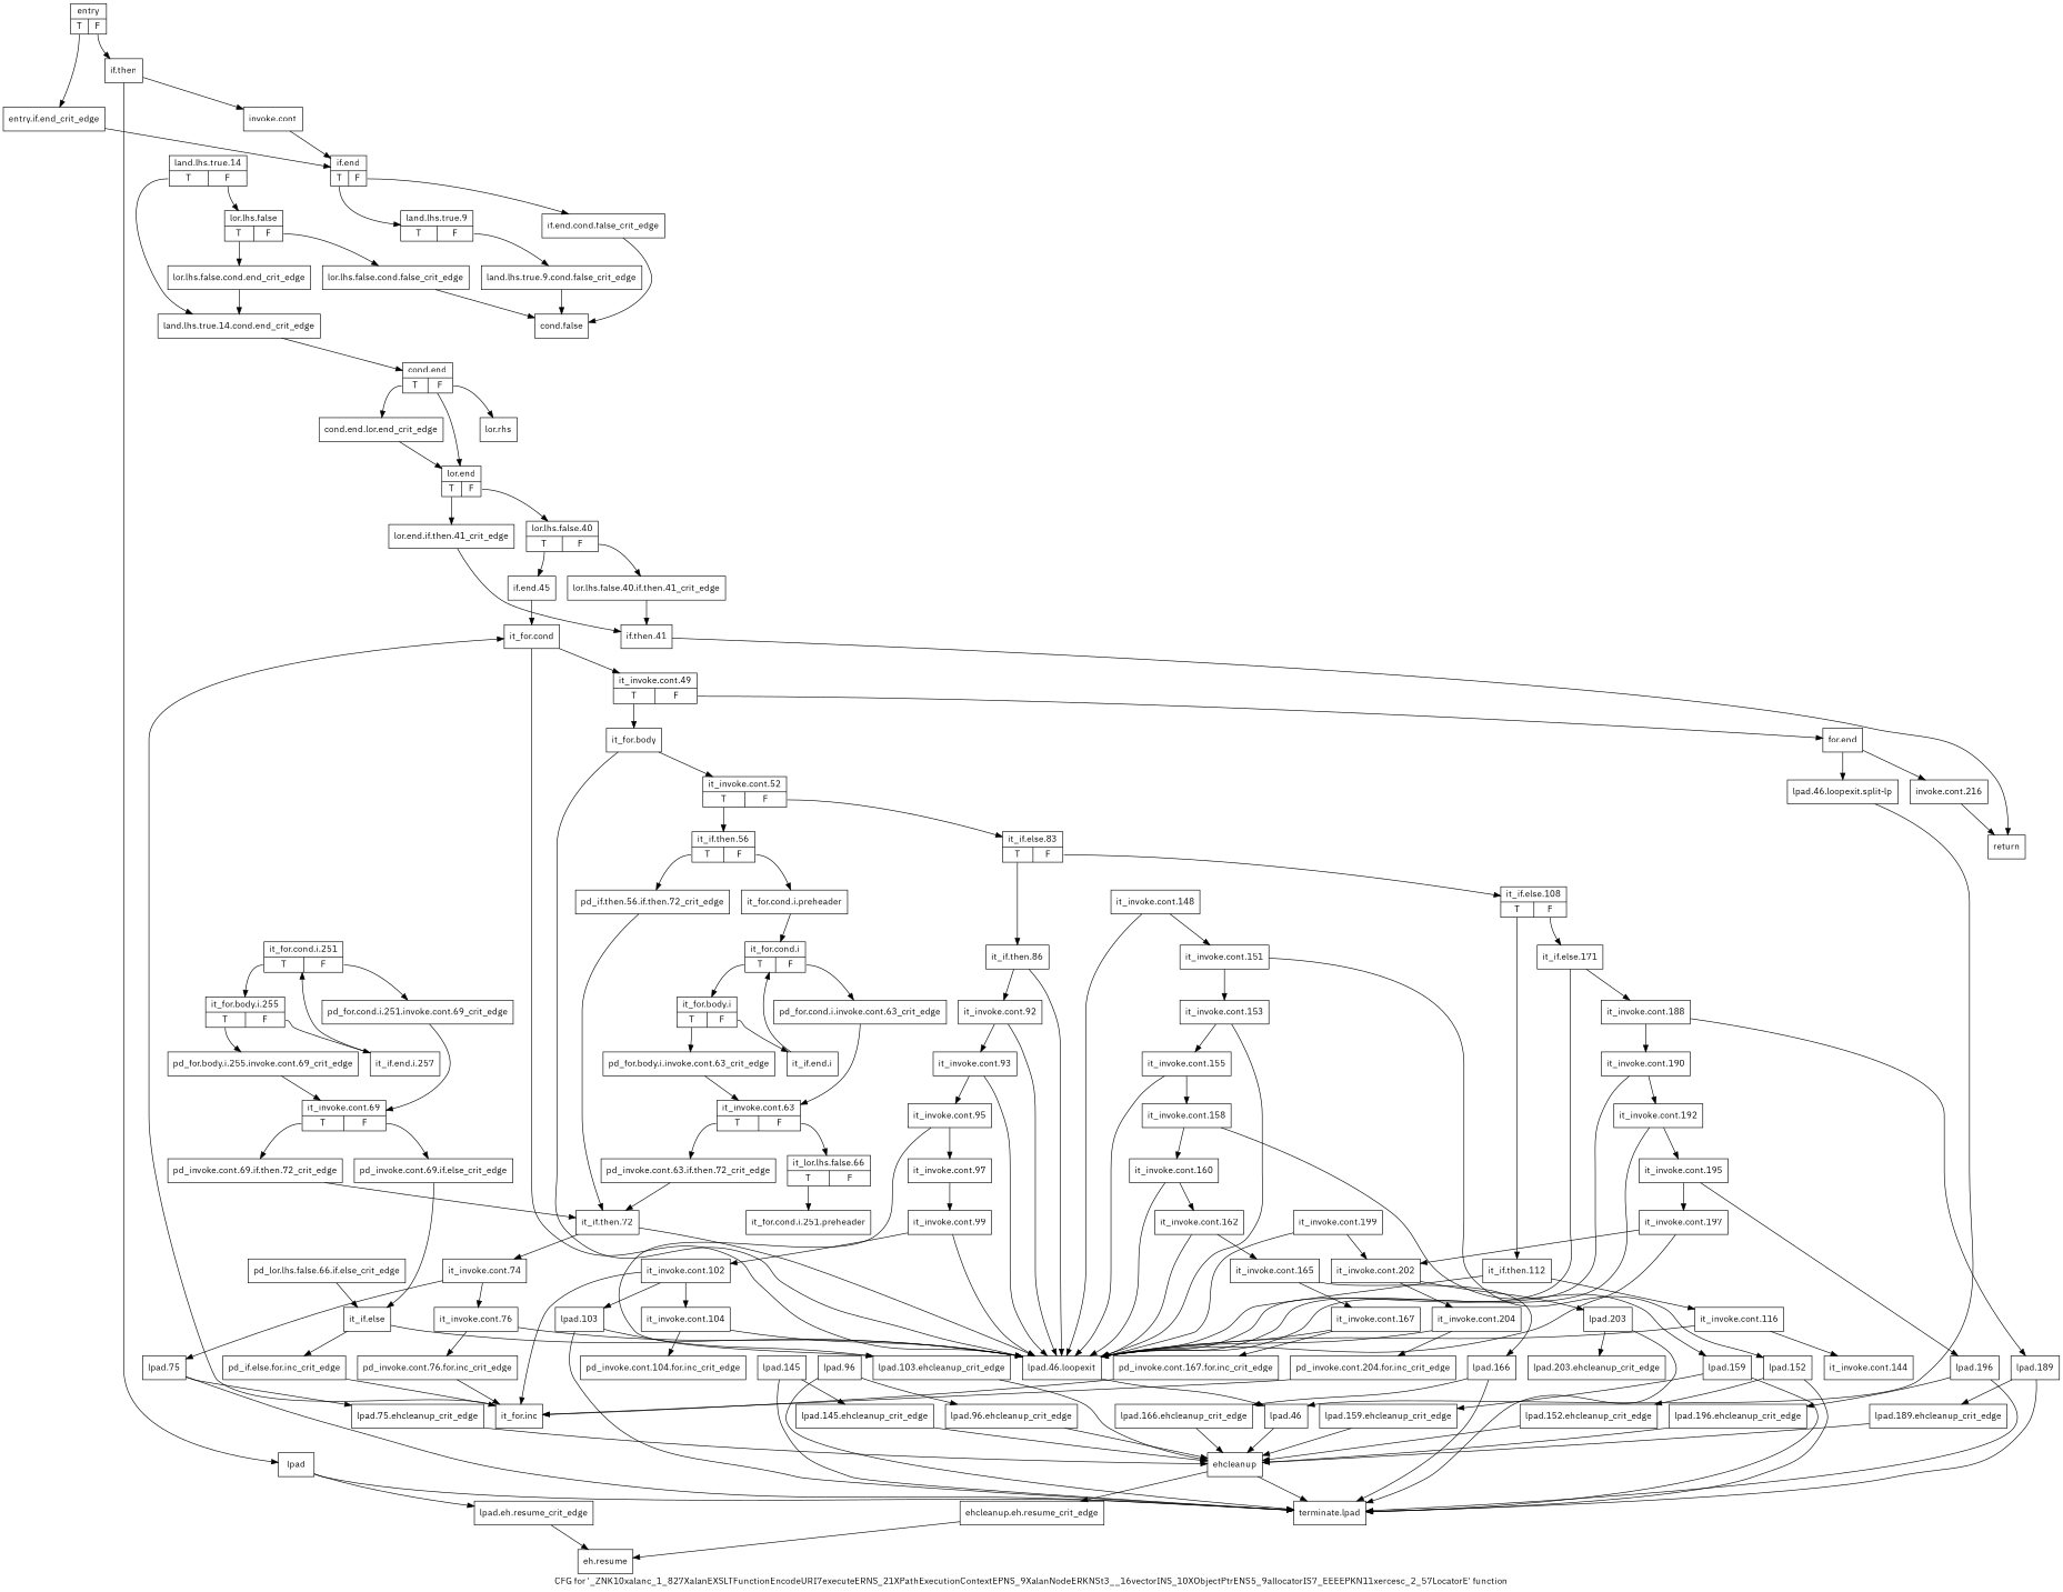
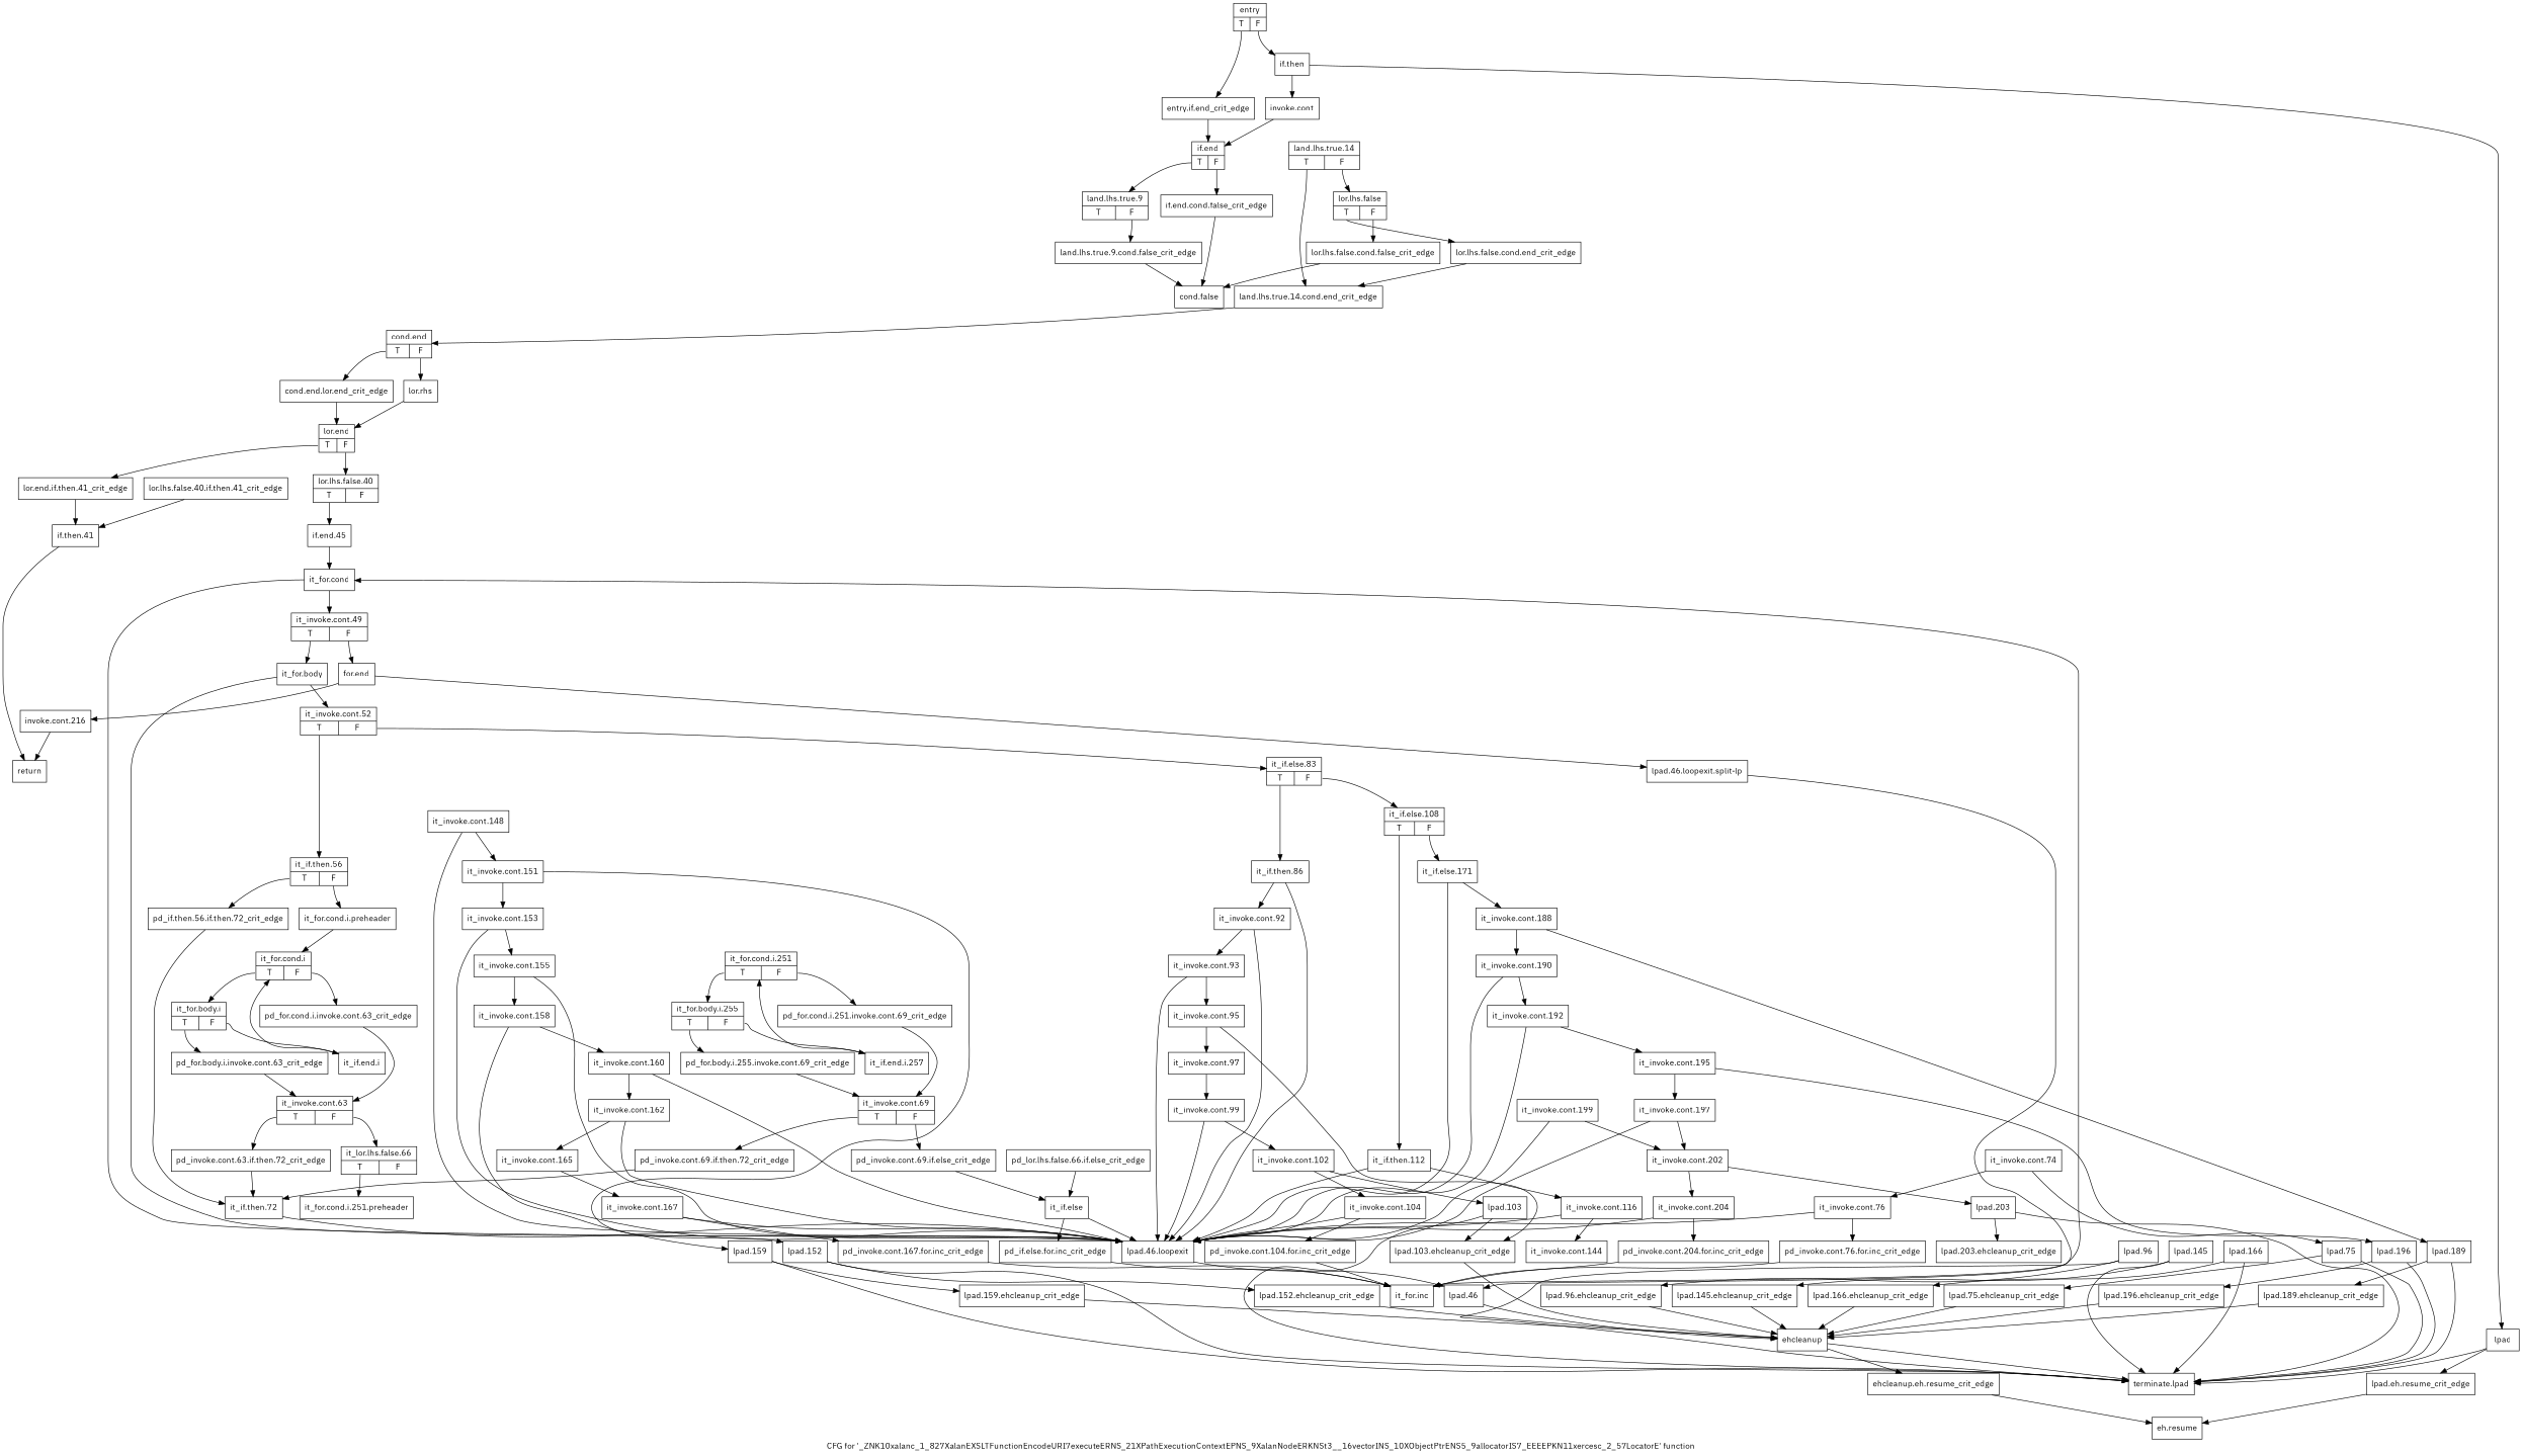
  digraph {
    fontname="IBM Plex Sans"
    label="CFG for '_ZNK10xalanc_1_827XalanEXSLTFunctionEncodeURI7executeERNS_21XPathExecutionContextEPNS_9XalanNodeERKNSt3__16vectorINS_10XObjectPtrENS5_9allocatorIS7_EEEEPKN11xercesc_2_57LocatorE' function"
    node [fontname="IBM Plex Sans" shape=record]
    edge [fontname="IBM Plex Sans"]
    n1 [label="{entry|{<s0>T|<s1>F}}"]
    n2 [label="{entry.if.end_crit_edge}"]
    n3 [label="{if.then}"]
    n4 [label="{if.end|{<s0>T|<s1>F}}"]
    n5 [label="{invoke.cont}"]
    n6 [label="{lpad}"]
    n7 [label="{land.lhs.true.9|{<s0>T|<s1>F}}"]
    n8 [label="{if.end.cond.false_crit_edge}"]
    n9 [label="{lpad.eh.resume_crit_edge}"]
    n10 [label="{terminate.lpad}"]
    n11 [label="{land.lhs.true.9.cond.false_crit_edge}"]
    n12 [label="{cond.false}"]
    n13 [label="{eh.resume}"]
    n14 [label="{land.lhs.true.14|{<s0>T|<s1>F}}"]
    n15 [label="{land.lhs.true.14.cond.end_crit_edge}"]
    n16 [label="{lor.lhs.false|{<s0>T|<s1>F}}"]
    n17 [label="{cond.end|{<s0>T|<s1>F}}"]
    n18 [label="{lor.lhs.false.cond.end_crit_edge}"]
    n19 [label="{lor.lhs.false.cond.false_crit_edge}"]
    n20 [label="{cond.end.lor.end_crit_edge}"]
    n21 [label="{lor.rhs}"]
    n22 [label="{lor.end|{<s0>T|<s1>F}}"]
    n23 [label="{lor.end.if.then.41_crit_edge}"]
    n24 [label="{lor.lhs.false.40|{<s0>T|<s1>F}}"]
    n25 [label="{if.then.41}"]
    n26 [label="{if.end.45}"]
    n27 [label="{lor.lhs.false.40.if.then.41_crit_edge}"]
    n28 [label="{return}"]
    n29 [label="{it_for.cond}"]
    n30 [label="{it_invoke.cont.49|{<s0>T|<s1>F}}"]
    n31 [label="{lpad.46.loopexit}"]
    n32 [label="{it_for.body}"]
    n33 [label="{for.end}"]
    n34 [label="{lpad.46}"]
    n35 [label="{it_invoke.cont.52|{<s0>T|<s1>F}}"]
    n36 [label="{lpad.46.loopexit.split-lp}"]
    n37 [label="{invoke.cont.216}"]
    n38 [label="{ehcleanup}"]
    n39 [label="{it_if.then.56|{<s0>T|<s1>F}}"]
    n40 [label="{it_if.else.83|{<s0>T|<s1>F}}"]
    n41 [label="{pd_if.then.56.if.then.72_crit_edge}"]
    n42 [label="{it_for.cond.i.preheader}"]
    n43 [label="{it_if.then.86}"]
    n44 [label="{it_if.else.108|{<s0>T|<s1>F}}"]
    n45 [label="{it_if.then.72}"]
    n46 [label="{it_for.cond.i|{<s0>T|<s1>F}}"]
    n47 [label="{it_invoke.cont.92}"]
    n48 [label="{it_if.then.112}"]
    n49 [label="{it_if.else.171}"]
    n50 [label="{it_invoke.cont.74}"]
    n51 [label="{it_for.body.i|{<s0>T|<s1>F}}"]
    n52 [label="{pd_for.cond.i.invoke.cont.63_crit_edge}"]
    n53 [label="{it_invoke.cont.76}"]
    n54 [label="{lpad.75}"]
    n55 [label="{pd_for.body.i.invoke.cont.63_crit_edge}"]
    n56 [label="{it_if.end.i}"]
    n57 [label="{it_invoke.cont.63|{<s0>T|<s1>F}}"]
    n58 [label="{pd_invoke.cont.63.if.then.72_crit_edge}"]
    n59 [label="{it_lor.lhs.false.66|{<s0>T|<s1>F}}"]
    n60 [label="{it_for.cond.i.251.preheader}"]
    n61 [label="{pd_lor.lhs.false.66.if.else_crit_edge}"]
    n62 [label="{it_if.else}"]
    n63 [label="{it_for.cond.i.251|{<s0>T|<s1>F}}"]
    n64 [label="{it_for.body.i.255|{<s0>T|<s1>F}}"]
    n65 [label="{pd_for.cond.i.251.invoke.cont.69_crit_edge}"]
    n66 [label="{pd_if.else.for.inc_crit_edge}"]
    n67 [label="{it_for.inc}"]
    n68 [label="{pd_for.body.i.255.invoke.cont.69_crit_edge}"]
    n69 [label="{it_if.end.i.257}"]
    n70 [label="{it_invoke.cont.69|{<s0>T|<s1>F}}"]
    n71 [label="{pd_invoke.cont.69.if.then.72_crit_edge}"]
    n72 [label="{pd_invoke.cont.69.if.else_crit_edge}"]
    n73 [label="{pd_invoke.cont.76.for.inc_crit_edge}"]
    n74 [label="{lpad.75.ehcleanup_crit_edge}"]
    n75 [label="{ehcleanup.eh.resume_crit_edge}"]
    n76 [label="{it_invoke.cont.93}"]
    n77 [label="{it_invoke.cont.116}"]
    n78 [label="{it_invoke.cont.188}"]
    n79 [label="{it_invoke.cont.95}"]
    n80 [label="{it_invoke.cont.97}"]
    n81 [label="{lpad.103.ehcleanup_crit_edge}"]
    n82 [label="{it_invoke.cont.99}"]
    n83 [label="{lpad.96}"]
    n84 [label="{lpad.96.ehcleanup_crit_edge}"]
    n85 [label="{it_invoke.cont.102}"]
    n86 [label="{it_invoke.cont.104}"]
    n87 [label="{lpad.103}"]
    n88 [label="{pd_invoke.cont.104.for.inc_crit_edge}"]
    n89 [label="{it_invoke.cont.144}"]
    n90 [label="{it_invoke.cont.190}"]
    n91 [label="{lpad.189}"]
    n92 [label="{lpad.145}"]
    n93 [label="{lpad.145.ehcleanup_crit_edge}"]
    n94 [label="{it_invoke.cont.148}"]
    n95 [label="{it_invoke.cont.151}"]
    n96 [label="{it_invoke.cont.153}"]
    n97 [label="{lpad.152}"]
    n98 [label="{it_invoke.cont.155}"]
    n99 [label="{lpad.152.ehcleanup_crit_edge}"]
    n100 [label="{it_invoke.cont.158}"]
    n101 [label="{it_invoke.cont.160}"]
    n102 [label="{lpad.159}"]
    n103 [label="{it_invoke.cont.162}"]
    n104 [label="{lpad.159.ehcleanup_crit_edge}"]
    n105 [label="{it_invoke.cont.165}"]
    n106 [label="{it_invoke.cont.167}"]
    n107 [label="{lpad.166}"]
    n108 [label="{pd_invoke.cont.167.for.inc_crit_edge}"]
    n109 [label="{lpad.166.ehcleanup_crit_edge}"]
    n110 [label="{it_invoke.cont.192}"]
    n111 [label="{lpad.189.ehcleanup_crit_edge}"]
    n112 [label="{it_invoke.cont.195}"]
    n113 [label="{it_invoke.cont.197}"]
    n114 [label="{lpad.196}"]
    n115 [label="{it_invoke.cont.202}"]
    n116 [label="{lpad.196.ehcleanup_crit_edge}"]
    n117 [label="{it_invoke.cont.199}"]
    n118 [label="{it_invoke.cont.204}"]
    n119 [label="{lpad.203}"]
    n120 [label="{pd_invoke.cont.204.for.inc_crit_edge}"]
    n121 [label="{lpad.203.ehcleanup_crit_edge}"]
    n1 -> n2 [tailport=s0]
    n1 -> n3 [tailport=s1]
    n2 -> n4
    n3 -> n5
    n3 -> n6
    n4 -> n7 [tailport=s0]
    n4 -> n8 [tailport=s1]
    n5 -> n4
    n6 -> n9
    n6 -> n10
    n7 -> n11 [tailport=s1]
    n8 -> n12
    n9 -> n13
    n11 -> n12
    n14 -> n15 [tailport=s0]
    n14 -> n16 [tailport=s1]
    n15 -> n17
    n16 -> n18 [tailport=s0]
    n16 -> n19 [tailport=s1]
    n17 -> n20 [tailport=s0]
    n17 -> n21 [tailport=s1]
    n18 -> n15
    n19 -> n12
    n20 -> n22
-   n17 -> n22
+   n21 -> n22
    n22 -> n23 [tailport=s0]
    n22 -> n24 [tailport=s1]
    n23 -> n25
    n24 -> n26 [tailport=s0]
-   n24 -> n27 [tailport=s1]
    n25 -> n28
    n26 -> n29
    n27 -> n25
    n29 -> n30
    n29 -> n31
    n30 -> n32 [tailport=s0]
    n30 -> n33 [tailport=s1]
    n31 -> n34
    n32 -> n31
    n32 -> n35
    n33 -> n36
    n33 -> n37
    n34 -> n38
    n35 -> n39 [tailport=s0]
    n35 -> n40 [tailport=s1]
    n36 -> n34
    n37 -> n28
    n38 -> n10
    n38 -> n75
    n39 -> n41 [tailport=s0]
    n39 -> n42 [tailport=s1]
    n40 -> n43 [tailport=s0]
    n40 -> n44 [tailport=s1]
    n41 -> n45
    n42 -> n46
    n43 -> n31
    n43 -> n47
    n44 -> n48 [tailport=s0]
    n44 -> n49 [tailport=s1]
    n45 -> n31
-   n45 -> n50
    n46 -> n51 [tailport=s0]
    n46 -> n52 [tailport=s1]
    n47 -> n31
    n47 -> n76
    n48 -> n31
    n48 -> n77
    n49 -> n31
    n49 -> n78
    n50 -> n53
    n50 -> n54
    n51 -> n55 [tailport=s0]
    n51 -> n56 [tailport=s1]
    n52 -> n57
    n53 -> n31
    n53 -> n73
    n54 -> n10
    n54 -> n74
    n55 -> n57
    n56 -> n46
    n57 -> n58 [tailport=s0]
    n57 -> n59 [tailport=s1]
    n58 -> n45
    n59 -> n60 [tailport=s0]
    n61 -> n62
    n62 -> n31
    n62 -> n66
    n63 -> n64 [tailport=s0]
    n63 -> n65 [tailport=s1]
    n64 -> n68 [tailport=s0]
    n64 -> n69 [tailport=s1]
    n65 -> n70
    n66 -> n67
    n67 -> n29
    n68 -> n70
    n69 -> n63
    n70 -> n71 [tailport=s0]
    n70 -> n72 [tailport=s1]
    n71 -> n45
    n72 -> n62
    n73 -> n67
    n74 -> n38
    n75 -> n13
    n76 -> n31
    n76 -> n79
    n77 -> n31
    n77 -> n89
    n78 -> n90
    n78 -> n91
    n79 -> n80
    n79 -> n81
    n80 -> n82
    n81 -> n38
    n82 -> n31
    n82 -> n85
    n83 -> n10
    n83 -> n84
    n84 -> n38
    n85 -> n86
    n85 -> n87
    n86 -> n31
    n86 -> n88
    n87 -> n10
    n87 -> n81
-   n85 -> n67
+   n88 -> n67
    n90 -> n31
    n90 -> n110
    n91 -> n10
    n91 -> n111
    n92 -> n10
    n92 -> n93
    n93 -> n38
    n94 -> n31
    n94 -> n95
    n95 -> n96
    n95 -> n97
    n96 -> n31
    n96 -> n98
    n97 -> n10
    n97 -> n99
    n98 -> n31
    n98 -> n100
    n99 -> n38
    n100 -> n101
    n100 -> n102
    n101 -> n31
    n101 -> n103
    n102 -> n10
    n102 -> n104
    n103 -> n31
    n103 -> n105
    n104 -> n38
    n105 -> n106
-   n105 -> n107
    n106 -> n31
    n106 -> n108
    n107 -> n10
    n107 -> n109
    n108 -> n67
    n109 -> n38
    n110 -> n31
    n110 -> n112
    n111 -> n38
    n112 -> n113
    n112 -> n114
    n113 -> n31
    n113 -> n115
    n114 -> n10
    n114 -> n116
    n115 -> n118
    n115 -> n119
    n116 -> n38
    n117 -> n31
    n117 -> n115
    n118 -> n31
    n118 -> n120
    n119 -> n10
    n119 -> n121
    n120 -> n67
  }
